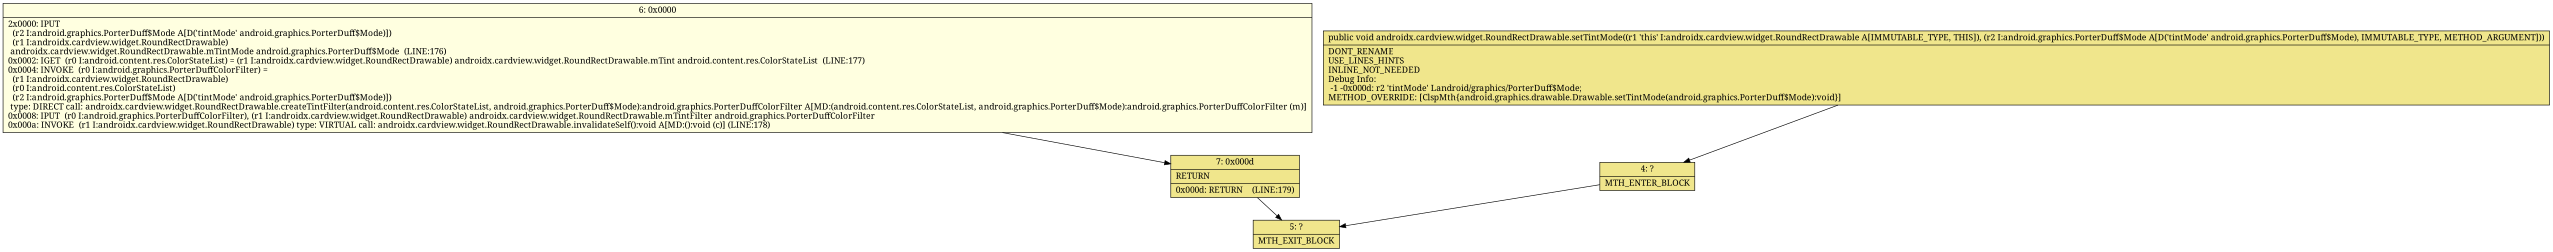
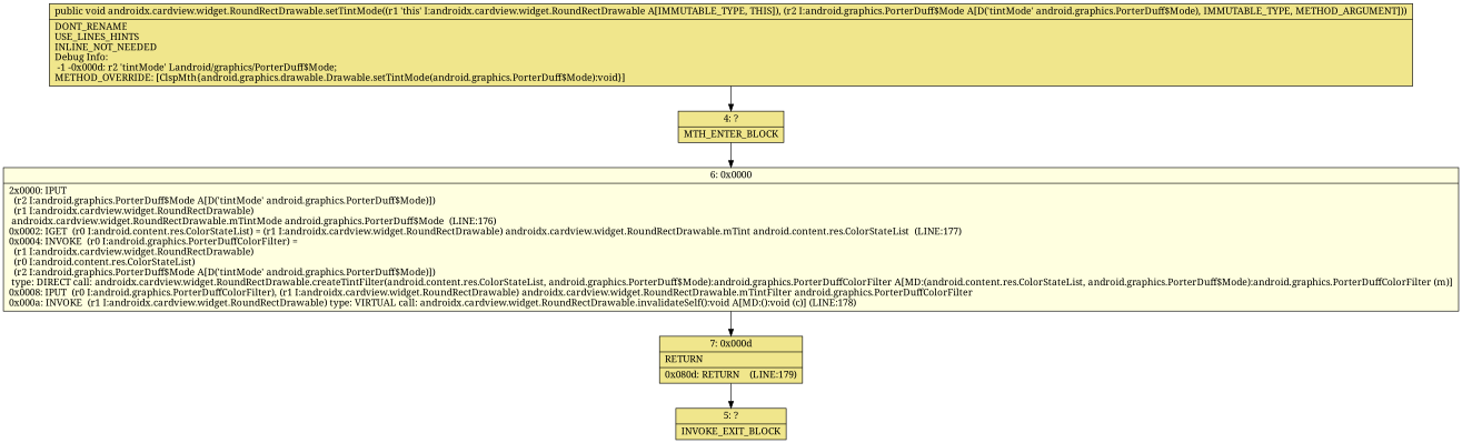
  digraph {
    fontname="Noto Serif"
    node [fillcolor=khaki fontname="Noto Serif" shape=record style=filled]
    edge [fontname="Noto Serif"]
    n1 [label="{4\:\ ?|MTH_ENTER_BLOCK\l}"]
    n2 [fillcolor=lightyellow label="{6\:\ 0x0000|2x0000: IPUT  \l  (r2 I:android.graphics.PorterDuff$Mode A[D('tintMode' android.graphics.PorterDuff$Mode)])\l  (r1 I:androidx.cardview.widget.RoundRectDrawable)\l androidx.cardview.widget.RoundRectDrawable.mTintMode android.graphics.PorterDuff$Mode  (LINE:176)\l0x0002: IGET  (r0 I:android.content.res.ColorStateList) = (r1 I:androidx.cardview.widget.RoundRectDrawable) androidx.cardview.widget.RoundRectDrawable.mTint android.content.res.ColorStateList  (LINE:177)\l0x0004: INVOKE  (r0 I:android.graphics.PorterDuffColorFilter) = \l  (r1 I:androidx.cardview.widget.RoundRectDrawable)\l  (r0 I:android.content.res.ColorStateList)\l  (r2 I:android.graphics.PorterDuff$Mode A[D('tintMode' android.graphics.PorterDuff$Mode)])\l type: DIRECT call: androidx.cardview.widget.RoundRectDrawable.createTintFilter(android.content.res.ColorStateList, android.graphics.PorterDuff$Mode):android.graphics.PorterDuffColorFilter A[MD:(android.content.res.ColorStateList, android.graphics.PorterDuff$Mode):android.graphics.PorterDuffColorFilter (m)]\l0x0008: IPUT  (r0 I:android.graphics.PorterDuffColorFilter), (r1 I:androidx.cardview.widget.RoundRectDrawable) androidx.cardview.widget.RoundRectDrawable.mTintFilter android.graphics.PorterDuffColorFilter \l0x000a: INVOKE  (r1 I:androidx.cardview.widget.RoundRectDrawable) type: VIRTUAL call: androidx.cardview.widget.RoundRectDrawable.invalidateSelf():void A[MD:():void (c)] (LINE:178)\l}"]
-   n3 [label="{7\:\ 0x000d|RETURN\l|0x000d: RETURN    (LINE:179)\l}"]
-   n4 [label="{5\:\ ?|MTH_EXIT_BLOCK\l}"]
+   n3 [label="{7\:\ 0x000d|RETURN\l|0x080d: RETURN    (LINE:179)\l}"]
+   n4 [label="{5\:\ ?|INVOKE_EXIT_BLOCK\l}"]
    n5 [label="{public void androidx.cardview.widget.RoundRectDrawable.setTintMode((r1 'this' I:androidx.cardview.widget.RoundRectDrawable A[IMMUTABLE_TYPE, THIS]), (r2 I:android.graphics.PorterDuff$Mode A[D('tintMode' android.graphics.PorterDuff$Mode), IMMUTABLE_TYPE, METHOD_ARGUMENT]))  | DONT_RENAME\lUSE_LINES_HINTS\lINLINE_NOT_NEEDED\lDebug Info:\l  \-1 \-0x000d: r2 'tintMode' Landroid\/graphics\/PorterDuff$Mode;\lMETHOD_OVERRIDE: [ClspMth\{android.graphics.drawable.Drawable.setTintMode(android.graphics.PorterDuff$Mode):void\}]\l}"]
-   n1 -> n4
+   n1 -> n2
    n2 -> n3
    n3 -> n4
    n5 -> n1
  }
